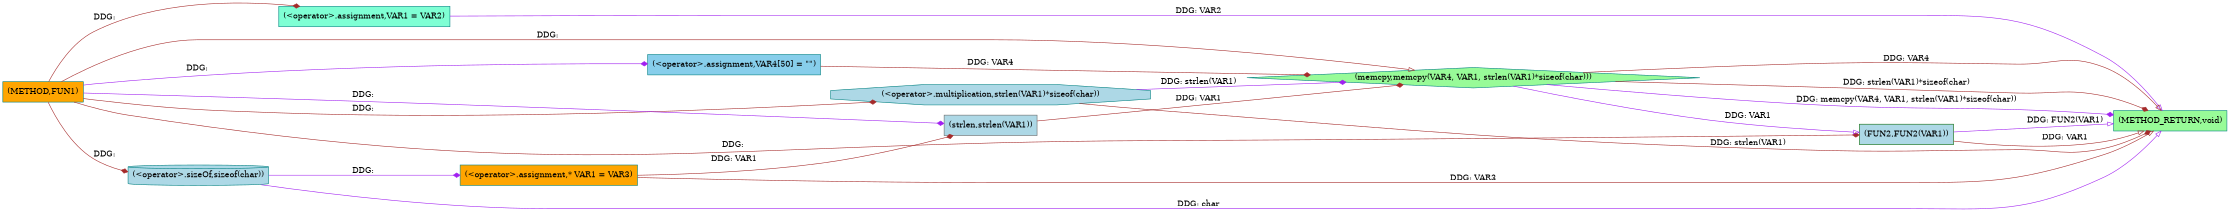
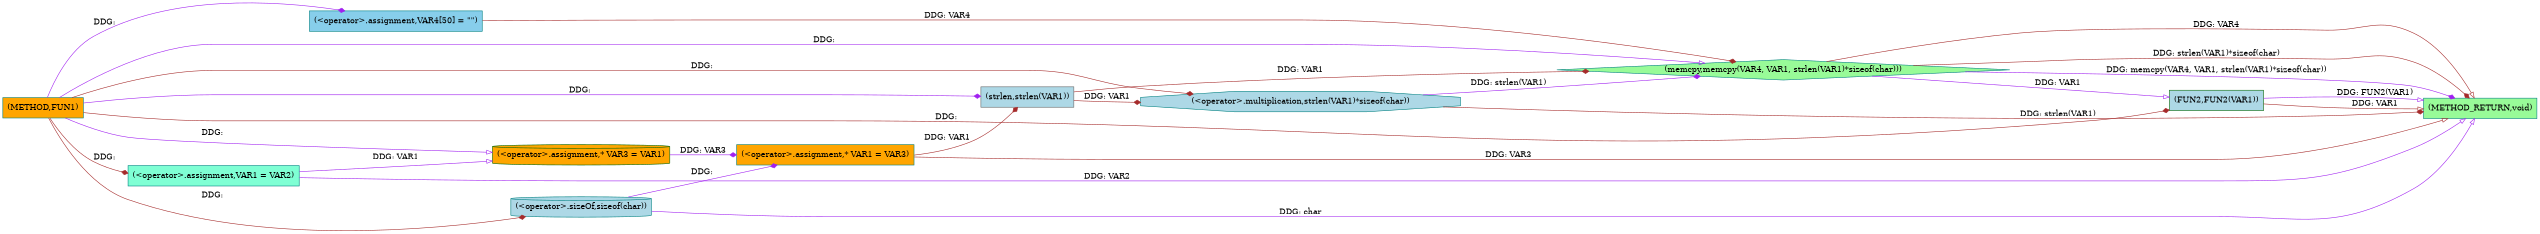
  digraph {
    fontname="DejaVu Serif"
    rankdir=LR
    node [color=teal fillcolor=lightblue fontname="DejaVu Serif" shape=box style=filled]
    edge [arrowhead=diamond color=brown fontname="DejaVu Serif"]
    n1 [fillcolor=orange label="(METHOD,FUN1)"]
    n2 [fillcolor=aquamarine label="(<operator>.assignment,VAR1 = VAR2)"]
+   n3 [color=darkgreen fillcolor=orange label="(<operator>.assignment,* VAR3 = VAR1)" shape=cylinder]
    n4 [fillcolor=skyblue label="(<operator>.assignment,VAR4[50] = \"\")"]
    n5 [fillcolor=palegreen label="(memcpy,memcpy(VAR4, VAR1, strlen(VAR1)*sizeof(char)))" shape=diamond]
    n6 [label="(<operator>.multiplication,strlen(VAR1)*sizeof(char))" shape=octagon]
    n7 [color=gray40 label="(strlen,strlen(VAR1))"]
    n8 [label="(<operator>.sizeOf,sizeof(char))" shape=cylinder]
    n9 [color=darkgreen label="(FUN2,FUN2(VAR1))"]
    n10 [fillcolor=palegreen label="(METHOD_RETURN,void)"]
    n11 [fillcolor=orange label="(<operator>.assignment,* VAR1 = VAR3)"]
    n1 -> n2 [label="DDG: "]
+   n1 -> n3 [arrowhead=onormal color=purple label="DDG: "]
    n1 -> n4 [color=purple label="DDG: "]
-   n1 -> n5 [arrowhead=onormal label="DDG: "]
+   n1 -> n5 [arrowhead=onormal color=purple label="DDG: "]
    n1 -> n6 [label="DDG: "]
    n1 -> n7 [color=purple label="DDG: "]
    n1 -> n8 [label="DDG: "]
    n1 -> n9 [label="DDG: "]
+   n2 -> n3 [arrowhead=onormal color=purple label="DDG: VAR1"]
    n2 -> n10 [arrowhead=onormal color=purple label="DDG: VAR2"]
+   n3 -> n11 [color=purple label="DDG: VAR3"]
    n4 -> n5 [label="DDG: VAR4"]
    n5 -> n9 [arrowhead=onormal color=purple label="DDG: VAR1"]
    n5 -> n10 [arrowhead=onormal label="DDG: VAR4"]
    n5 -> n10 [label="DDG: strlen(VAR1)*sizeof(char)"]
    n5 -> n10 [color=purple label="DDG: memcpy(VAR4, VAR1, strlen(VAR1)*sizeof(char))"]
    n6 -> n5 [color=purple label="DDG: strlen(VAR1)"]
    n6 -> n10 [label="DDG: strlen(VAR1)"]
    n7 -> n5 [label="DDG: VAR1"]
+   n7 -> n6 [label="DDG: VAR1"]
    n8 -> n10 [arrowhead=onormal color=purple label="DDG: char"]
    n8 -> n11 [color=purple label="DDG: "]
    n9 -> n10 [arrowhead=onormal label="DDG: VAR1"]
    n9 -> n10 [arrowhead=onormal color=purple label="DDG: FUN2(VAR1)"]
    n11 -> n7 [label="DDG: VAR1"]
    n11 -> n10 [arrowhead=onormal label="DDG: VAR3"]
  }
